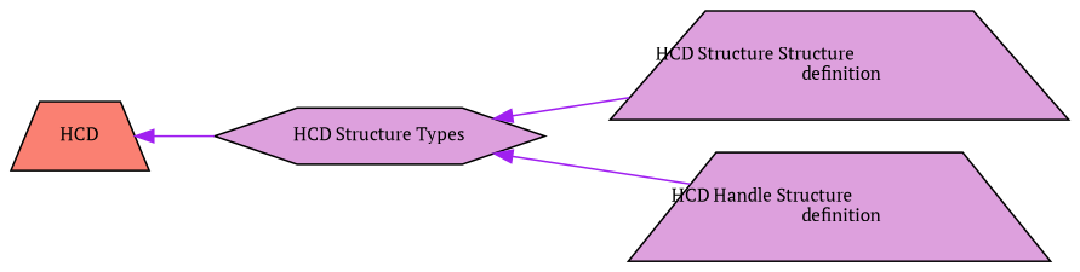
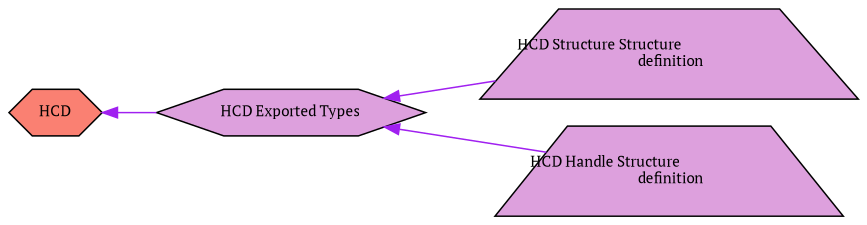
  digraph {
    fontname="PT Serif"
    rankdir=LR
    node [color=black fillcolor=plum fontname="PT Serif" fontsize=10 shape=hexagon style=filled]
    edge [color=purple dir=back fontname="PT Serif" fontsize=10 labelfontname=Helvetica labelfontsize=10 shape=plaintext style=solid]
-   n1 [fillcolor=salmon height=0.2 label=HCD shape=trapezium width=0.4]
-   n2 [fontcolor=black height=0.2 label="HCD Structure Types" width=0.4]
+   n1 [fillcolor=salmon height=0.2 label=HCD width=0.4]
+   n2 [fontcolor=black height=0.2 label="HCD Exported Types" width=0.4]
    n3 [height=0.2 label="HCD Structure Structure\l definition" shape=trapezium width=0.4]
    n4 [height=0.2 label="HCD Handle Structure\l definition" shape=trapezium width=0.4]
    n1 -> n2
    n2 -> n3
    n2 -> n4
  }
